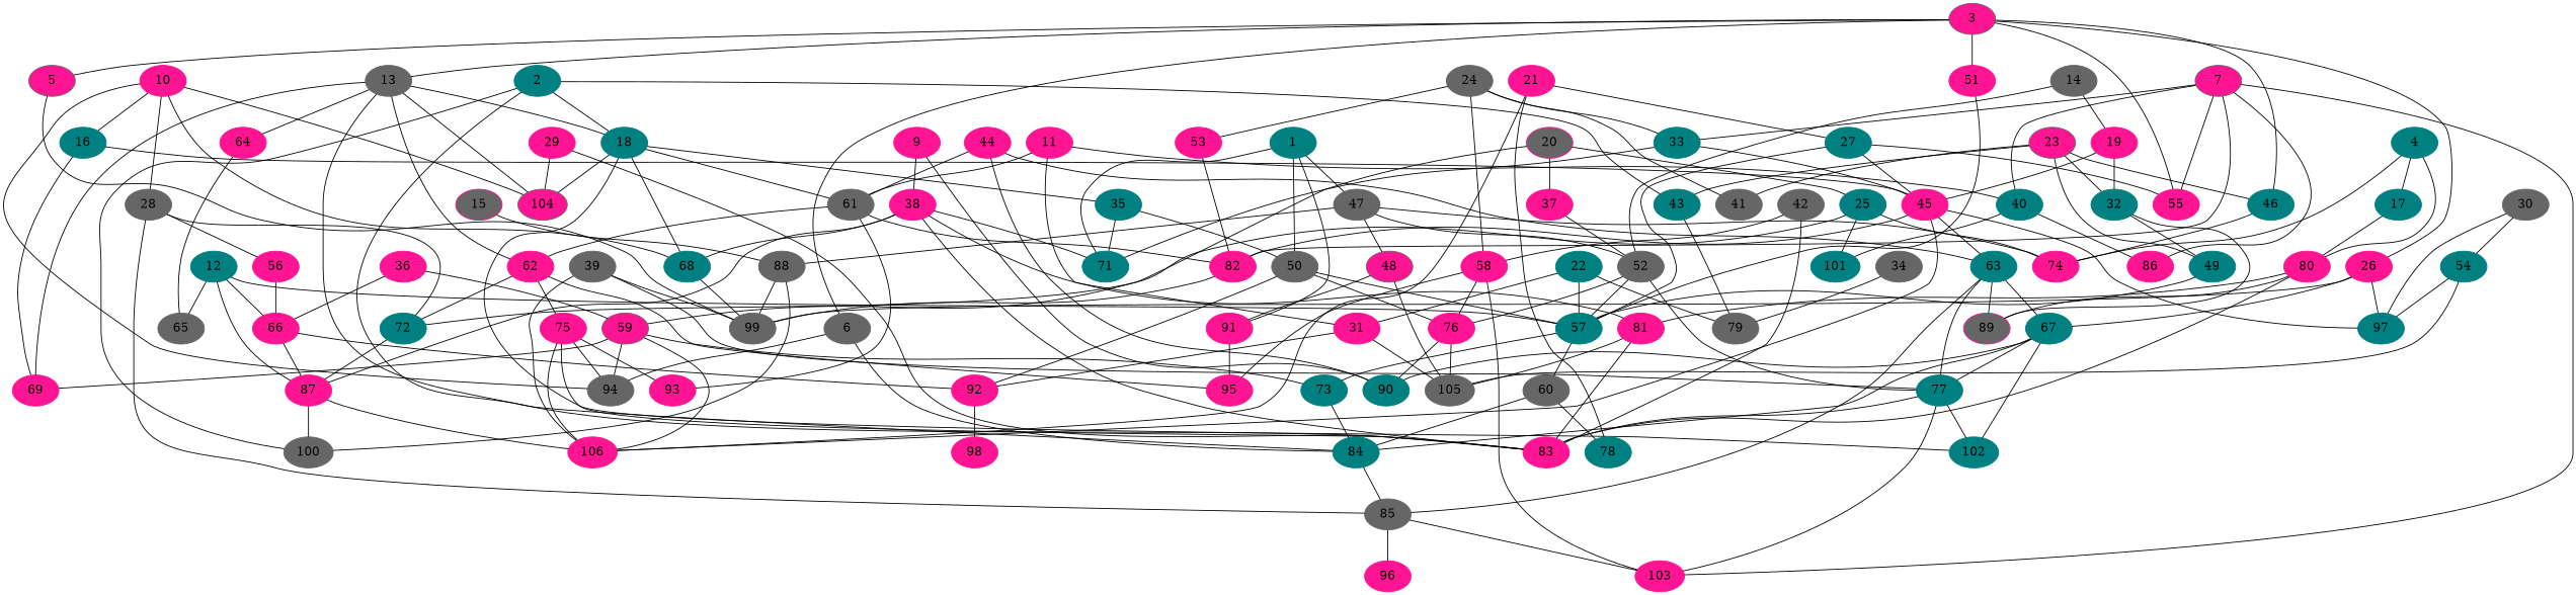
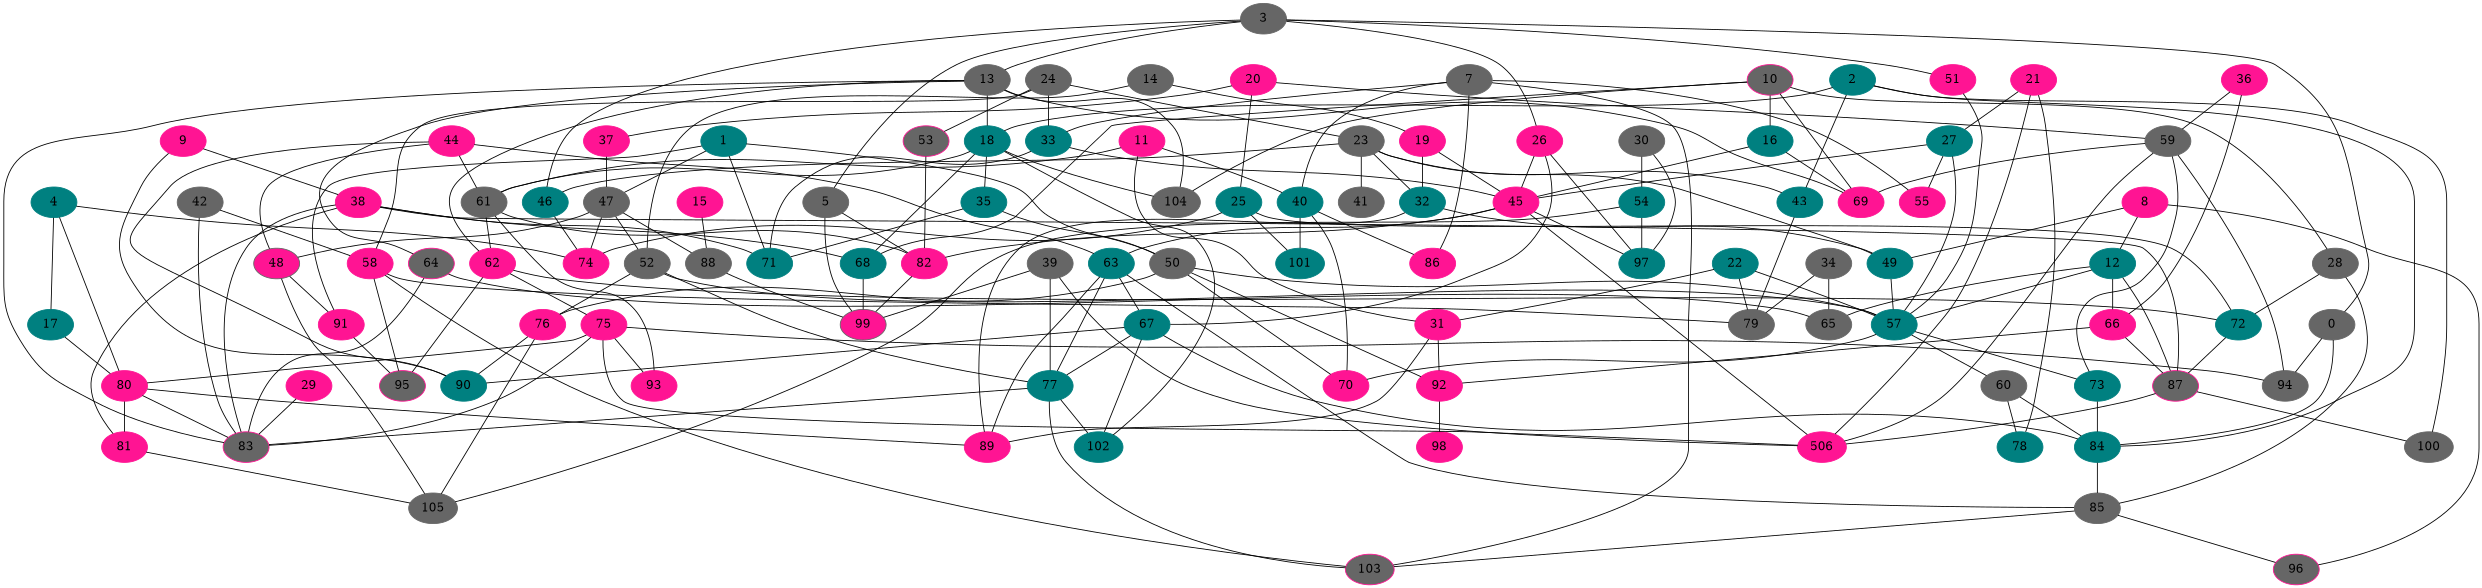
  graph {
    node [color=deeppink style=filled]
    1 [color=teal]
    47 [color=gray40]
    50 [color=gray40]
    71 [color=teal]
    91
    74
    52 [color=gray40]
    88 [color=gray40]
    48 [color=gray40 fillcolor=deeppink]
    57 [color=teal]
    92
+   70
    76
-   95
+   95 [fillcolor=gray40]
    2 [color=teal]
    18 [color=teal]
    43 [color=teal]
    84 [color=teal]
    100 [color=gray40]
    68 [color=teal]
-   104 [color=gray40 fillcolor=deeppink]
+   104 [color=gray40]
    61 [color=gray40]
    35 [color=teal]
    102 [color=teal]
    79 [color=gray40]
    85 [color=gray40]
-   3 [color=gray40 fillcolor=deeppink]
-   5 [color=gray40 fillcolor=deeppink]
-   6 [color=gray40]
+   3 [color=gray40]
+   5 [color=gray40]
+   6 [color=gray40 label=0]
    13 [color=gray40]
    26
    46 [color=teal]
    51
    55
-   99 [color=gray40]
+   99 [color=gray40 fillcolor=deeppink]
    94 [color=gray40]
    62
-   64
+   64 [fillcolor=gray40]
    69
-   83
+   83 [fillcolor=gray40]
    67 [color=teal]
    97 [color=teal]
    4 [color=teal]
    17 [color=teal]
    80
-   89 [fillcolor=gray40]
+   89
    81
-   7 [color=gray40 fillcolor=deeppink]
+   7 [color=gray40]
    33 [color=teal]
    40 [color=teal]
    82
    86
-   103
+   103 [fillcolor=gray40]
    45
    101 [color=teal]
    12 [color=teal]
+   8
    49 [color=teal]
-   96
+   96 [fillcolor=gray40]
    65 [color=gray40]
    66
-   87
+   87 [fillcolor=gray40]
    9
    38
    90 [color=teal]
-   10
+   10 [fillcolor=gray40]
    16 [color=teal]
    28 [color=gray40]
    72 [color=teal]
-   56
    11
    31
    105 [color=gray40]
    93
    60 [color=gray40]
    73 [color=teal]
-   106
+   106 [label=506]
    75
    14 [color=gray40]
    19
    32 [color=teal]
    77 [color=teal]
-   15 [fillcolor=gray40]
+   15
    63 [color=teal]
    25 [color=teal]
-   20 [fillcolor=gray40]
+   20
    37
-   59 [color=gray40 fillcolor=deeppink]
+   59 [color=gray40]
    27 [color=teal]
    21
    78 [color=teal]
    22 [color=teal]
-   23 [color=gray40 fillcolor=deeppink]
+   23 [color=gray40]
    41 [color=gray40]
    24 [color=gray40]
-   53
+   53 [fillcolor=gray40]
    58
    29
    30 [color=gray40]
    54 [color=teal]
    98
    34 [color=gray40]
    36
    39 [color=gray40]
    42 [color=gray40]
    44
    1 -- 47
    1 -- 50
    1 -- 71
    1 -- 91
    47 -- 74
    47 -- 52
    47 -- 88
    47 -- 48
    50 -- 57
    50 -- 92
+   50 -- 70
    50 -- 76
    91 -- 95
    52 -- 57
    52 -- 76
    52 -- 77
-   88 -- 100
    88 -- 99
    48 -- 91
    48 -- 105
+   57 -- 70
    57 -- 60
    57 -- 73
    92 -- 98
    76 -- 90
    76 -- 105
    2 -- 18
    2 -- 43
    2 -- 84
    2 -- 100
    18 -- 68
    18 -- 104
    18 -- 61
    18 -- 35
    18 -- 102
    43 -- 79
    84 -- 85
    68 -- 99
    61 -- 62
    61 -- 82
    61 -- 93
    35 -- 50
    35 -- 71
    85 -- 103
    85 -- 96
    3 -- 5
    3 -- 6
    3 -- 13
    3 -- 26
    3 -- 46
    3 -- 51
-   3 -- 55
    5 -- 99
    6 -- 84
    6 -- 94
    13 -- 18
    13 -- 104
    13 -- 62
    13 -- 64
    13 -- 69
    13 -- 83
-   26 -- 99
+   26 -- 45
    26 -- 67
    26 -- 97
    46 -- 74
    51 -- 57
    62 -- 95
    62 -- 72
    62 -- 75
-   81 -- 83
+   64 -- 83
    64 -- 65
    67 -- 84
    67 -- 102
    67 -- 90
    67 -- 77
    4 -- 74
    4 -- 17
    4 -- 80
    17 -- 80
    80 -- 83
    80 -- 89
    80 -- 81
    81 -- 105
    7 -- 55
    7 -- 33
    7 -- 40
-   7 -- 82
+   5 -- 82
    7 -- 86
    7 -- 103
    33 -- 71
    33 -- 45
+   40 -- 70
    40 -- 86
    40 -- 101
    82 -- 99
    45 -- 97
    45 -- 82
    45 -- 106
    45 -- 63
    12 -- 57
    12 -- 65
    12 -- 66
    12 -- 87
+   8 -- 12
+   8 -- 49
+   8 -- 96
    49 -- 57
    66 -- 92
    66 -- 87
    87 -- 100
    87 -- 106
    9 -- 38
    9 -- 90
    38 -- 71
    38 -- 68
    38 -- 83
    38 -- 81
    38 -- 87
    10 -- 68
    10 -- 104
-   10 -- 94
+   10 -- 69
    10 -- 16
    10 -- 28
    16 -- 69
    16 -- 45
    28 -- 85
    28 -- 72
-   28 -- 56
    72 -- 87
-   56 -- 66
    11 -- 61
    11 -- 40
    11 -- 31
    31 -- 92
-   31 -- 105
+   31 -- 89
    60 -- 84
    60 -- 78
    73 -- 84
    75 -- 94
    75 -- 83
+   75 -- 80
    75 -- 93
    75 -- 106
    14 -- 52
    14 -- 19
    19 -- 45
    19 -- 32
    32 -- 89
    32 -- 49
    77 -- 102
    77 -- 83
    77 -- 103
    15 -- 88
    63 -- 85
    63 -- 67
    63 -- 89
    63 -- 77
    25 -- 74
    25 -- 101
    25 -- 72
    20 -- 25
    20 -- 37
    20 -- 59
-   37 -- 52
+   37 -- 47
    59 -- 94
    59 -- 69
    59 -- 73
    59 -- 106
    27 -- 57
    27 -- 55
    27 -- 45
    21 -- 106
    21 -- 27
    21 -- 78
    22 -- 57
    22 -- 79
    22 -- 31
    23 -- 43
    23 -- 46
    23 -- 49
    23 -- 32
    23 -- 41
    24 -- 33
-   24 -- 41
+   24 -- 23
    24 -- 53
    24 -- 58
    53 -- 82
    58 -- 95
-   58 -- 76
+   58 -- 79
    58 -- 103
-   29 -- 104
    29 -- 83
    30 -- 97
    30 -- 54
    54 -- 97
    54 -- 105
    34 -- 79
+   34 -- 65
    36 -- 66
    36 -- 59
    39 -- 99
    39 -- 106
    39 -- 77
    42 -- 83
    42 -- 58
+   44 -- 48
    44 -- 61
    44 -- 90
    44 -- 63
  }
